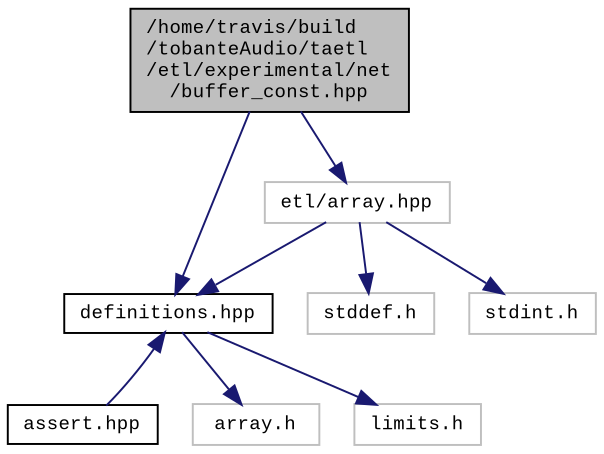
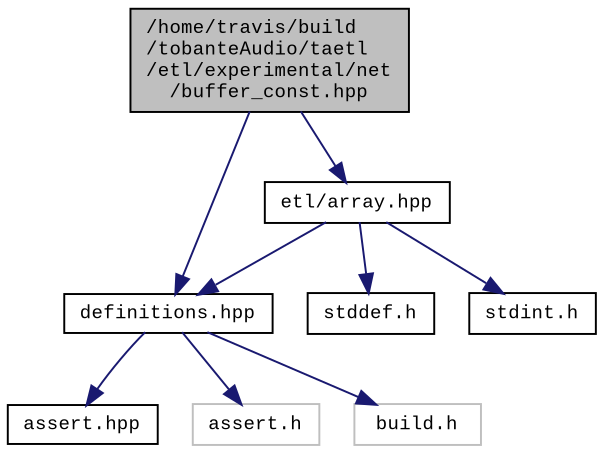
  digraph {
    fontname="Liberation Mono"
    node [color=black fillcolor=white fontname="Liberation Mono" fontsize=10 shape=record style=filled]
    edge [color=midnightblue fontname="Liberation Mono" fontsize=10 labelfontname=Helvetica labelfontsize=10 style=solid]
    n1 [fillcolor=grey75 fontcolor=black height=0.2 label="/home/travis/build\l/tobanteAudio/taetl\l/etl/experimental/net\l/buffer_const.hpp" width=0.4]
-   n2 [color=grey75 height=0.2 label="etl/array.hpp" width=0.4]
+   n2 [height=0.2 label="etl/array.hpp" width=0.4]
    n3 [height=0.2 label="definitions.hpp" width=0.4]
-   n4 [color=grey75 height=0.2 label="stddef.h" width=0.4]
-   n5 [color=grey75 height=0.2 label="stdint.h" width=0.4]
+   n4 [height=0.2 label="stddef.h" width=0.4]
+   n5 [height=0.2 label="stdint.h" width=0.4]
    n6 [height=0.2 label="assert.hpp" width=0.4]
-   n7 [color=grey75 height=0.2 label="array.h" width=0.4]
-   n8 [color=grey75 height=0.2 label="limits.h" width=0.4]
+   n7 [color=grey75 height=0.2 label="assert.h" width=0.4]
+   n8 [color=grey75 height=0.2 label="build.h" width=0.4]
    n1 -> n2
    n1 -> n3
    n2 -> n3
    n2 -> n4
    n2 -> n5
-   n6 -> n3
+   n3 -> n6
    n3 -> n7
    n3 -> n8
  }
